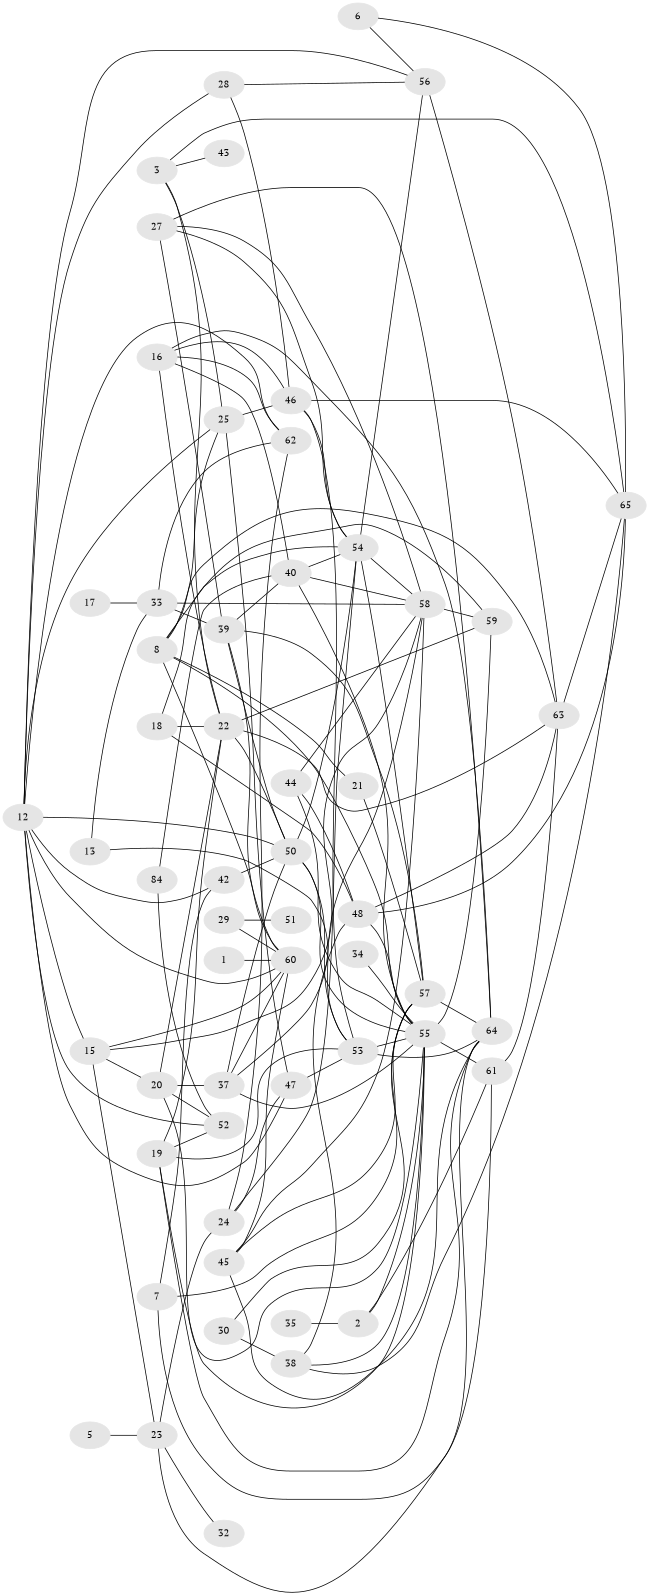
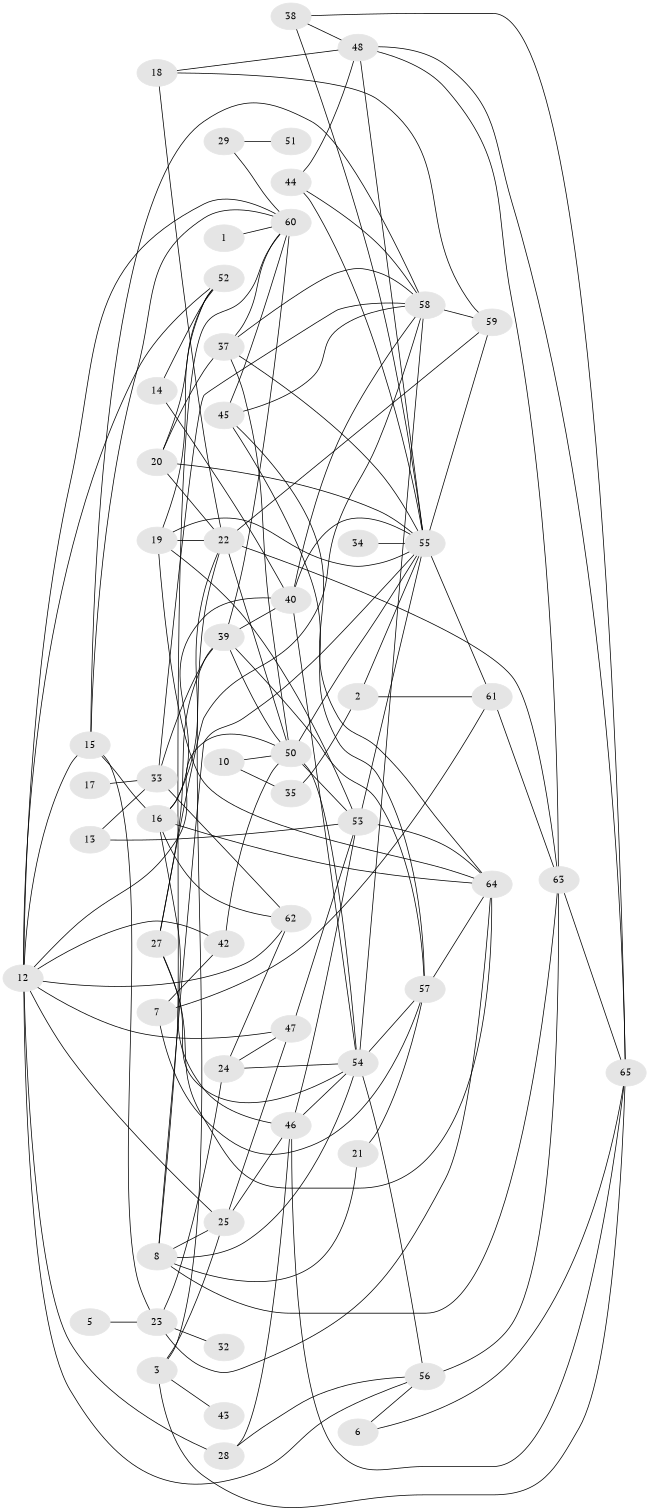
  graph {
    fontname="PT Serif"
    rankdir=LR
    node [color=gray90 fontname="PT Serif" style=filled]
    edge [fontname="PT Serif" weight=1.0]
    1
    60
    2
    55
    61
    59
    63
    3
    22
    25
    43
    65
    50
    47
    46
    5
    23
    64
    24
    32
    6
    56
    48
    7
    42
    57
    8
    21
    54
    58
+   10
    35
    53
    12
    15
    28
    52
    62
    20
    13
    33
    39
-   14 [label=84]
+   14
    40
    37
    16
    17
    18
    19
    27
    29
    51
-   30
    38
    34
    44
    45
    1 -- 60
    2 -- 55
    2 -- 61
    55 -- 61 [weight=2.0]
    55 -- 59
    61 -- 63
    63 -- 65
    3 -- 22
    3 -- 25
    3 -- 43
    3 -- 65
    22 -- 59
    22 -- 63
    22 -- 50
    25 -- 47
    25 -- 46
    50 -- 55
    50 -- 54
    50 -- 53
    47 -- 53
    46 -- 65
    46 -- 54
    46 -- 53
    5 -- 23
    23 -- 64
    23 -- 24
    23 -- 32
    24 -- 47
    24 -- 54 [weight=2.0]
    24 -- 62
    6 -- 65
    6 -- 56
    56 -- 63
    48 -- 55
    48 -- 63
    48 -- 65
    7 -- 61
    7 -- 42
    7 -- 57
    42 -- 50
    57 -- 64
    8 -- 60
    8 -- 55
    8 -- 63
    8 -- 25
    8 -- 21
    8 -- 54
    21 -- 57
    54 -- 56
    54 -- 57
    54 -- 58
    58 -- 59
+   10 -- 50
+   10 -- 35
    35 -- 2
    53 -- 55
    53 -- 64
    12 -- 60
    12 -- 25
    12 -- 50
    12 -- 47
    12 -- 56 [weight=2.0]
    12 -- 42
    12 -- 15
    12 -- 28
    12 -- 52
    12 -- 62
    15 -- 60
    15 -- 23
    15 -- 58
-   15 -- 20
+   15 -- 16
    28 -- 46
    28 -- 56
    20 -- 55
    20 -- 22
    20 -- 52
    20 -- 37
    13 -- 53
    13 -- 33
    33 -- 58
    33 -- 62
    33 -- 39
    39 -- 60
    39 -- 50
    39 -- 57
    39 -- 40
    14 -- 52
    14 -- 40
    40 -- 55
    40 -- 54
    40 -- 58
    37 -- 60
    37 -- 55
    37 -- 50
    37 -- 58
    16 -- 22 [weight=2.0]
    16 -- 46
    16 -- 64
    16 -- 62 [weight=2.0]
    16 -- 40
    17 -- 33
    18 -- 59
    18 -- 22
    18 -- 48
    19 -- 55
    19 -- 22
    19 -- 64
    19 -- 53
    19 -- 52
    27 -- 64
    27 -- 54
    27 -- 58
    27 -- 39
    29 -- 60
    29 -- 51
-   30 -- 57
-   30 -- 38
    38 -- 55
    38 -- 65
    38 -- 48
    34 -- 55
    44 -- 55
    44 -- 48
    44 -- 58
    45 -- 60
    45 -- 64
    45 -- 57
    45 -- 58
  }
